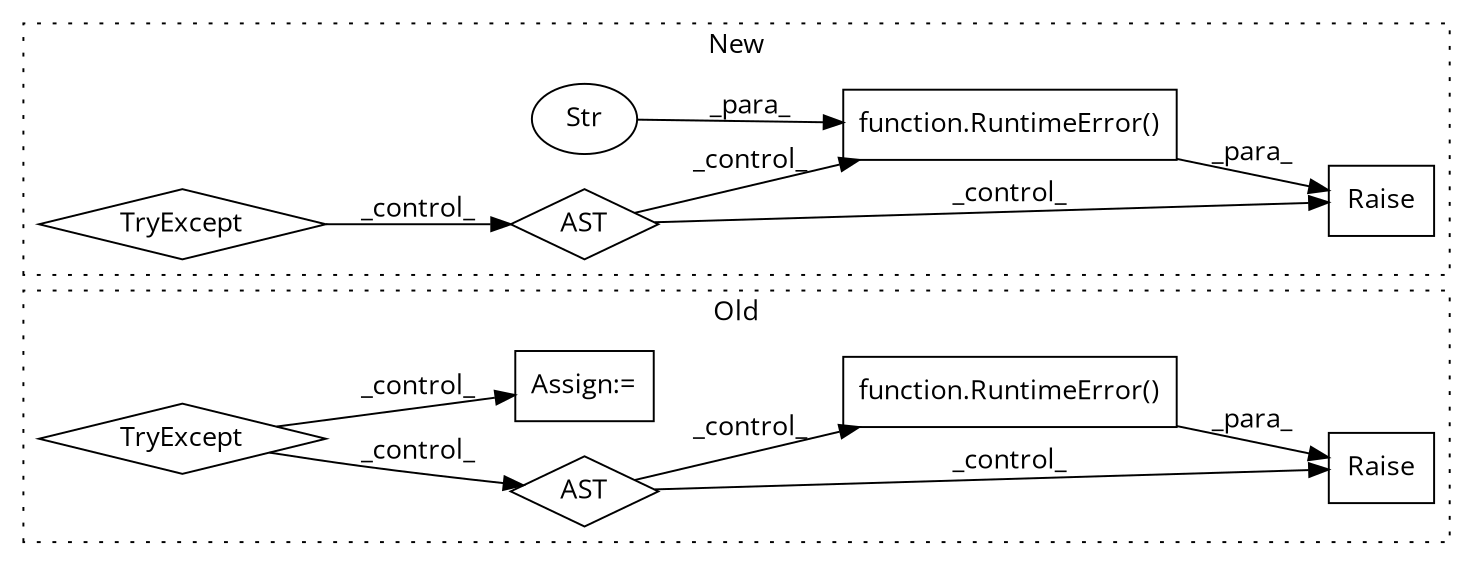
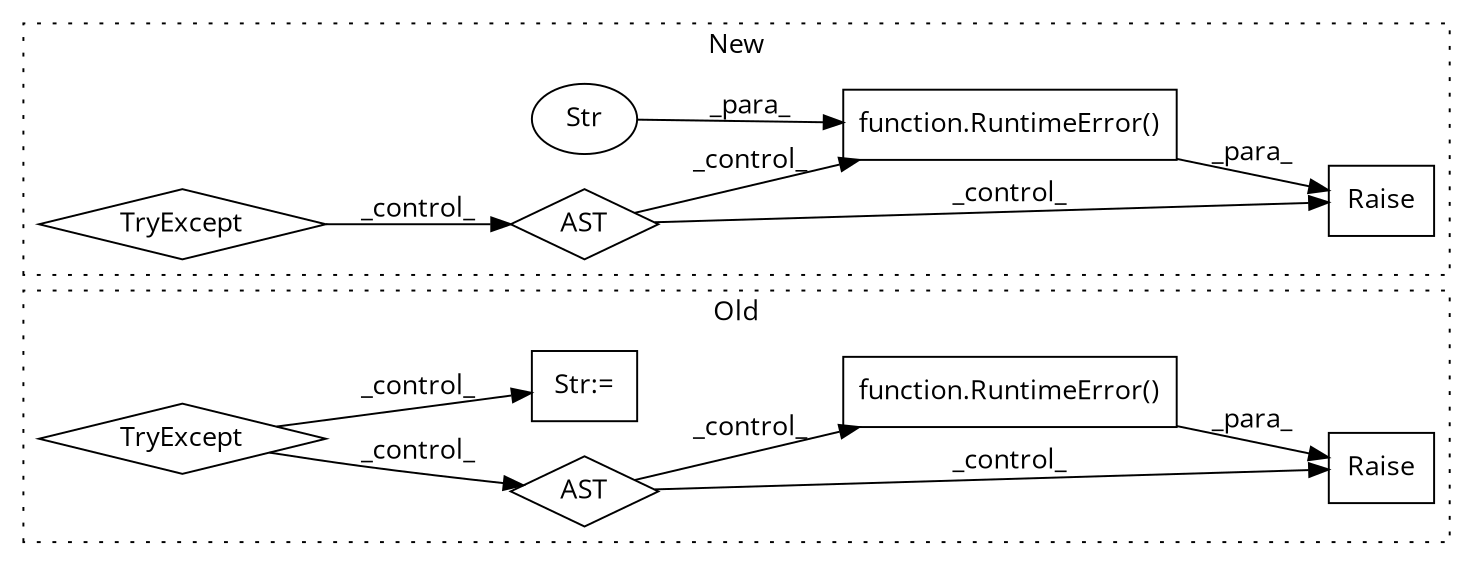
  digraph {
    rankdir=LR
    fontname="Open Sans"
    node [a=71 l=6 shape=box fontname="Open Sans"]
    edge [fontname="Open Sans"]
    n1 [l=25 label=TryExcept s=15432 shape=diamond]
    n2 [a=2 l="7,0" label=AST s="15510,0" shape=diamond]
    n3 [a=91 label=Raise s=15558]
-   n4 [a=68 l=3 label="Assign:=" s=15467]
+   n4 [a=68 l=3 label="Str:=" s=15467]
    n5 [a=75 l="38,22" label="function.RuntimeError()" s="15564,15712"]
    n6 [a=75 l="34,18" label="function.RuntimeError()" s="15271,15409"]
    n7 [a=91 label=Raise s=15265]
    n8 [a=66 l=104 label=Str s=15305 shape=ellipse]
    n9 [a=2 l="6,0" label=AST s="15241,0" shape=diamond]
    n10 [l=21 label=TryExcept s=14527 shape=diamond]
    subgraph cluster_1 {
      label=Old
      style=dotted
      n1
      n2
      n3
      n4
      n5
    }
    subgraph cluster_2 {
      label=New
      style=dotted
      n6
      n7
      n8
      n9
      n10
    }
    n1 -> n2 [label=_control_]
    n1 -> n4 [label=_control_]
    n2 -> n3 [label=_control_]
    n2 -> n5 [label=_control_]
    n5 -> n3 [label=_para_]
    n6 -> n7 [label=_para_]
    n8 -> n6 [label=_para_]
    n9 -> n6 [label=_control_]
    n9 -> n7 [label=_control_]
    n10 -> n9 [label=_control_]
  }
